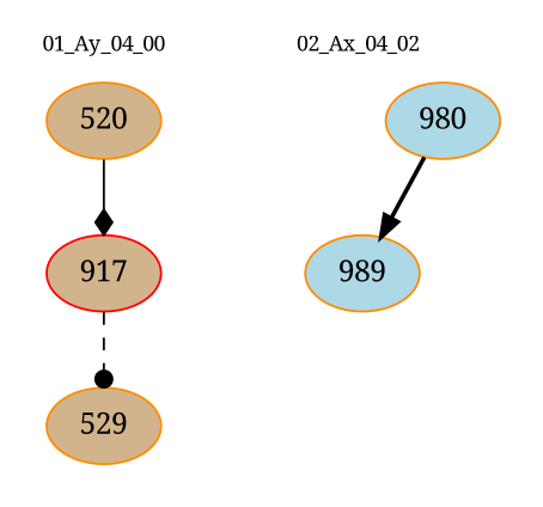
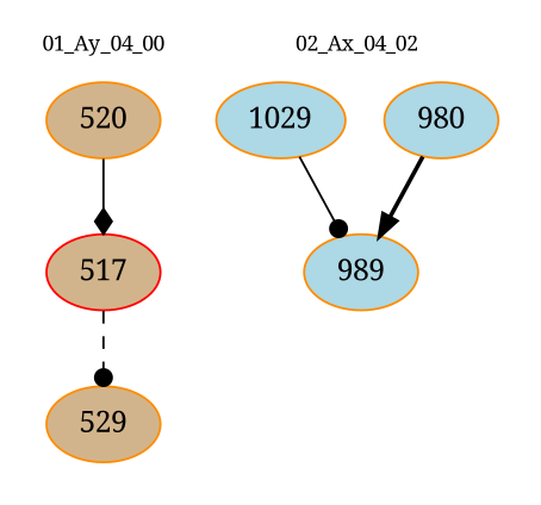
  digraph {
    fontname="Noto Serif"
    node [color=darkorange fillcolor=tan fontname="Noto Serif" style=filled]
    edge [arrowhead=dot color=black fontname="Noto Serif" style=solid]
    n1 [label=520]
-   n2 [color=red label=917]
+   n2 [color=red label=517]
    n3 [label=529]
    n4 [fillcolor=lightblue label=980]
+   n5 [fillcolor=lightblue label=1029]
    n6 [fillcolor=lightblue label=989]
    subgraph cluster_1 {
      color=white
      fontsize=10
      label="01_Ay_04_00"
      n1
      n2
      n3
    }
    subgraph cluster_2 {
      color=white
      fontsize=10
      label="02_Ax_04_02"
      n4
+     n5
      n6
    }
    n1 -> n2 [arrowhead=diamond]
    n2 -> n3 [style=dashed]
    n4 -> n6 [arrowhead=normal style=bold]
+   n5 -> n6
  }
